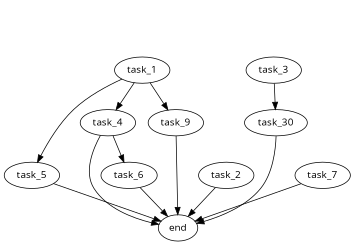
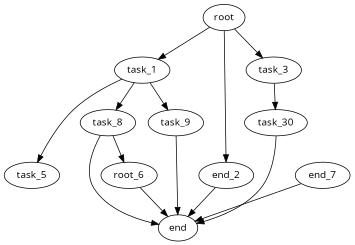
  digraph {
    fontname="Open Sans"
    node [fontname="Open Sans"]
    edge [fontname="Open Sans"]
+   root
    task_1
-   task_2
+   task_2 [label=end_2]
    task_3
    task_5
-   task_8 [label=task_4]
+   task_8
    task_9
    end
    n9 [label=task_30]
-   task_6
-   task_7
+   task_6 [label=root_6]
+   task_7 [label=end_7]
+   root -> task_1
+   root -> task_2
+   root -> task_3
    task_1 -> task_5
    task_1 -> task_8
    task_1 -> task_9
    task_2 -> end
    task_3 -> n9
-   task_5 -> end
    task_8 -> end
    task_8 -> task_6
    task_9 -> end
    n9 -> end
    task_6 -> end
    task_7 -> end
  }
